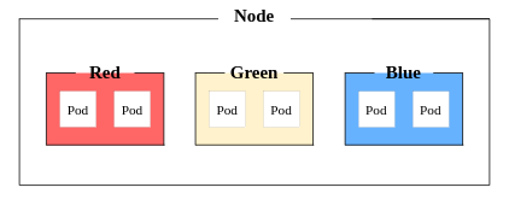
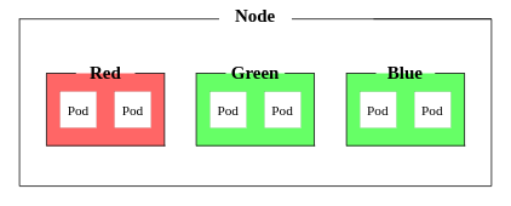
  <mxCell id="0" />
  <mxCell id="1" parent="0" />
  <mxCell id="2" value="&lt;b&gt;Node&lt;/b&gt;" style="rounded=0;whiteSpace=wrap;html=1;fillColor=#FFFFFF;strokeColor=none;fontSize=20;fontFamily=맑은 고딕;labelPosition=center;verticalLabelPosition=top;align=center;verticalAlign=bottom;spacingBottom=-11;" parent="1" vertex="1"><mxGeometry x="21" y="20" width="520" height="184" as="geometry" /></mxCell>
  <mxCell id="3" value="&lt;b&gt;Red&lt;/b&gt;" style="rounded=0;whiteSpace=wrap;html=1;fontSize=20;fillColor=#FF6666;strokeColor=none;labelPosition=center;verticalLabelPosition=top;align=center;verticalAlign=bottom;spacingBottom=-13;fontFamily=맑은 고딕;" parent="1" vertex="1"><mxGeometry x="50.75" y="79.83" width="130" height="80" as="geometry" /></mxCell>
  <mxCell id="4" value="" style="endArrow=none;html=1;rounded=0;fontFamily=맑은 고딕;fontSize=15;fontColor=#000000;strokeColor=#000000;strokeWidth=1;entryX=1;entryY=0;entryDx=0;entryDy=0;exitX=1;exitY=1;exitDx=0;exitDy=0;" parent="1" source="3" target="3" edge="1"><mxGeometry width="50" height="50" relative="1" as="geometry"><mxPoint x="140.25" y="279.83" as="sourcePoint" /><mxPoint x="140.25" y="239.83" as="targetPoint" /></mxGeometry></mxCell>
  <mxCell id="5" value="" style="endArrow=none;html=1;rounded=0;fontFamily=맑은 고딕;fontSize=15;fontColor=#000000;strokeColor=#000000;strokeWidth=1;exitX=1;exitY=1;exitDx=0;exitDy=0;entryX=0;entryY=1;entryDx=0;entryDy=0;" parent="1" edge="1"><mxGeometry width="50" height="50" relative="1" as="geometry"><mxPoint x="181.75" y="159.49" as="sourcePoint" /><mxPoint x="50.75" y="159.49" as="targetPoint" /></mxGeometry></mxCell>
  <mxCell id="6" value="" style="endArrow=none;html=1;rounded=0;fontFamily=맑은 고딕;fontSize=15;fontColor=#000000;strokeColor=#000000;strokeWidth=1;exitX=0;exitY=0;exitDx=0;exitDy=0;entryX=0;entryY=1;entryDx=0;entryDy=0;" parent="1" source="3" target="3" edge="1"><mxGeometry width="50" height="50" relative="1" as="geometry"><mxPoint x="50.25" y="239.83" as="sourcePoint" /><mxPoint x="50.25" y="279.83" as="targetPoint" /></mxGeometry></mxCell>
  <mxCell id="7" value="" style="endArrow=none;html=1;rounded=0;fontFamily=맑은 고딕;fontSize=15;fontColor=#000000;strokeColor=#000000;strokeWidth=1;startSize=6;exitX=0;exitY=0;exitDx=0;exitDy=0;entryX=0.25;entryY=0;entryDx=0;entryDy=0;" parent="1" target="3" edge="1"><mxGeometry width="50" height="50" relative="1" as="geometry"><mxPoint x="50.25" y="79.83" as="sourcePoint" /><mxPoint x="94.75" y="79.83" as="targetPoint" /></mxGeometry></mxCell>
  <mxCell id="8" value="" style="endArrow=none;html=1;rounded=0;fontFamily=맑은 고딕;fontSize=15;fontColor=#000000;strokeColor=#000000;strokeWidth=1;startSize=6;entryX=0.75;entryY=0;entryDx=0;entryDy=0;" parent="1" target="3" edge="1"><mxGeometry width="50" height="50" relative="1" as="geometry"><mxPoint x="181.25" y="79.83" as="sourcePoint" /><mxPoint x="138.75" y="79.83" as="targetPoint" /></mxGeometry></mxCell>
- <mxCell id="9" value="&lt;b&gt;Blue&lt;/b&gt;" style="rounded=0;whiteSpace=wrap;html=1;fontSize=20;fillColor=#66B2FF;strokeColor=none;labelPosition=center;verticalLabelPosition=top;align=center;verticalAlign=bottom;spacingBottom=-13;fontFamily=맑은 고딕;" parent="1" vertex="1"><mxGeometry x="381.25" y="79.83" width="130" height="80" as="geometry" /></mxCell>
+ <mxCell id="9" value="&lt;b&gt;Blue&lt;/b&gt;" style="rounded=0;whiteSpace=wrap;html=1;fontSize=20;fillColor=#66ff66;strokeColor=none;labelPosition=center;verticalLabelPosition=top;align=center;verticalAlign=bottom;spacingBottom=-13;fontFamily=맑은 고딕;" parent="1" vertex="1"><mxGeometry x="381.25" y="79.83" width="130" height="80" as="geometry" /></mxCell>
  <mxCell id="10" value="" style="endArrow=none;html=1;rounded=0;fontFamily=맑은 고딕;fontSize=15;fontColor=#000000;strokeColor=#000000;strokeWidth=1;entryX=1;entryY=0;entryDx=0;entryDy=0;exitX=1;exitY=1;exitDx=0;exitDy=0;" parent="1" source="9" target="9" edge="1"><mxGeometry width="50" height="50" relative="1" as="geometry"><mxPoint x="470.75" y="279.83" as="sourcePoint" /><mxPoint x="470.75" y="239.83" as="targetPoint" /></mxGeometry></mxCell>
  <mxCell id="11" value="" style="endArrow=none;html=1;rounded=0;fontFamily=맑은 고딕;fontSize=15;fontColor=#000000;strokeColor=#000000;strokeWidth=1;exitX=1;exitY=1;exitDx=0;exitDy=0;entryX=0;entryY=1;entryDx=0;entryDy=0;" parent="1" edge="1"><mxGeometry width="50" height="50" relative="1" as="geometry"><mxPoint x="512.25" y="159.49" as="sourcePoint" /><mxPoint x="381.25" y="159.49" as="targetPoint" /></mxGeometry></mxCell>
  <mxCell id="12" value="" style="endArrow=none;html=1;rounded=0;fontFamily=맑은 고딕;fontSize=15;fontColor=#000000;strokeColor=#000000;strokeWidth=1;exitX=0;exitY=0;exitDx=0;exitDy=0;entryX=0;entryY=1;entryDx=0;entryDy=0;" parent="1" source="9" target="9" edge="1"><mxGeometry width="50" height="50" relative="1" as="geometry"><mxPoint x="380.75" y="239.83" as="sourcePoint" /><mxPoint x="380.75" y="279.83" as="targetPoint" /></mxGeometry></mxCell>
  <mxCell id="13" value="" style="endArrow=none;html=1;rounded=0;fontFamily=맑은 고딕;fontSize=15;fontColor=#000000;strokeColor=#000000;strokeWidth=1;startSize=6;exitX=0;exitY=0;exitDx=0;exitDy=0;entryX=0.25;entryY=0;entryDx=0;entryDy=0;" parent="1" target="9" edge="1"><mxGeometry width="50" height="50" relative="1" as="geometry"><mxPoint x="380.75" y="79.83" as="sourcePoint" /><mxPoint x="407.09" y="80" as="targetPoint" /><Array as="points"><mxPoint x="395.75" y="79.83" /></Array></mxGeometry></mxCell>
  <mxCell id="14" value="" style="endArrow=none;html=1;rounded=0;fontFamily=맑은 고딕;fontSize=15;fontColor=#000000;strokeColor=#000000;strokeWidth=1;startSize=6;entryX=0.75;entryY=0;entryDx=0;entryDy=0;" parent="1" target="9" edge="1"><mxGeometry width="50" height="50" relative="1" as="geometry"><mxPoint x="511.75" y="79.83" as="sourcePoint" /><mxPoint x="497.09" y="80" as="targetPoint" /></mxGeometry></mxCell>
  <mxCell id="15" value="" style="endArrow=none;html=1;rounded=0;fontFamily=맑은 고딕;fontSize=20;fontColor=#000000;startSize=6;strokeColor=#000000;strokeWidth=1;entryX=0;entryY=0;entryDx=0;entryDy=0;exitX=0;exitY=1;exitDx=0;exitDy=0;" parent="1" source="2" target="2" edge="1"><mxGeometry width="50" height="50" relative="1" as="geometry"><mxPoint x="141" y="180" as="sourcePoint" /><mxPoint x="191" y="130" as="targetPoint" /></mxGeometry></mxCell>
  <mxCell id="16" value="" style="endArrow=none;html=1;rounded=0;fontFamily=맑은 고딕;fontSize=20;fontColor=#000000;startSize=6;strokeColor=#000000;strokeWidth=1;entryX=1;entryY=0;entryDx=0;entryDy=0;exitX=1;exitY=1;exitDx=0;exitDy=0;" parent="1" source="2" target="2" edge="1"><mxGeometry width="50" height="50" relative="1" as="geometry"><mxPoint x="141" y="180" as="sourcePoint" /><mxPoint x="191" y="130" as="targetPoint" /><Array as="points" /></mxGeometry></mxCell>
  <mxCell id="17" value="" style="endArrow=none;html=1;rounded=0;fontFamily=맑은 고딕;fontSize=20;fontColor=#000000;startSize=6;strokeColor=#000000;strokeWidth=1;entryX=1;entryY=1;entryDx=0;entryDy=0;" parent="1" target="2" edge="1"><mxGeometry width="50" height="50" relative="1" as="geometry"><mxPoint x="21" y="204" as="sourcePoint" /><mxPoint x="421.5" y="340" as="targetPoint" /></mxGeometry></mxCell>
  <mxCell id="18" value="" style="endArrow=none;html=1;rounded=0;fontFamily=맑은 고딕;fontSize=20;fontColor=#000000;startSize=6;strokeColor=#000000;strokeWidth=1;entryX=1;entryY=0;entryDx=0;entryDy=0;exitX=0.75;exitY=0;exitDx=0;exitDy=0;" parent="1" source="2" target="2" edge="1"><mxGeometry width="50" height="50" relative="1" as="geometry"><mxPoint x="421" y="0" as="sourcePoint" /><mxPoint x="421.5" y="20" as="targetPoint" /></mxGeometry></mxCell>
  <mxCell id="19" value="" style="endArrow=none;html=1;rounded=0;fontFamily=맑은 고딕;fontSize=20;fontColor=#000000;startSize=6;strokeColor=#000000;strokeWidth=1;entryX=0;entryY=0;entryDx=0;entryDy=0;exitX=0.423;exitY=0;exitDx=0;exitDy=0;exitPerimeter=0;" parent="1" source="2" edge="1"><mxGeometry width="50" height="50" relative="1" as="geometry"><mxPoint x="131" y="20" as="sourcePoint" /><mxPoint x="20.5" y="20" as="targetPoint" /></mxGeometry></mxCell>
  <mxCell id="20" value="" style="endArrow=none;html=1;rounded=0;fontFamily=맑은 고딕;fontSize=20;fontColor=#000000;startSize=6;strokeColor=#000000;strokeWidth=1;entryX=1;entryY=0;entryDx=0;entryDy=0;" parent="1" target="2" edge="1"><mxGeometry width="50" height="50" relative="1" as="geometry"><mxPoint x="321" y="20" as="sourcePoint" /><mxPoint x="421.5" y="20" as="targetPoint" /></mxGeometry></mxCell>
- <mxCell id="21" value="&lt;b&gt;Green&lt;/b&gt;" style="rounded=0;whiteSpace=wrap;html=1;fontSize=20;fillColor=#fff2cc;strokeColor=none;labelPosition=center;verticalLabelPosition=top;align=center;verticalAlign=bottom;spacingBottom=-13;fontFamily=맑은 고딕;" parent="1" vertex="1"><mxGeometry x="215.75" y="79.83" width="130" height="80" as="geometry" /></mxCell>
+ <mxCell id="21" value="&lt;b&gt;Green&lt;/b&gt;" style="rounded=0;whiteSpace=wrap;html=1;fontSize=20;fillColor=#66FF66;strokeColor=none;labelPosition=center;verticalLabelPosition=top;align=center;verticalAlign=bottom;spacingBottom=-13;fontFamily=맑은 고딕;" parent="1" vertex="1"><mxGeometry x="215.75" y="79.83" width="130" height="80" as="geometry" /></mxCell>
  <mxCell id="22" value="" style="endArrow=none;html=1;rounded=0;fontFamily=맑은 고딕;fontSize=15;fontColor=#000000;strokeColor=#000000;strokeWidth=1;entryX=1;entryY=0;entryDx=0;entryDy=0;exitX=1;exitY=1;exitDx=0;exitDy=0;" parent="1" source="21" target="21" edge="1"><mxGeometry width="50" height="50" relative="1" as="geometry"><mxPoint x="305.25" y="279.83" as="sourcePoint" /><mxPoint x="305.25" y="239.83" as="targetPoint" /></mxGeometry></mxCell>
  <mxCell id="23" value="" style="endArrow=none;html=1;rounded=0;fontFamily=맑은 고딕;fontSize=15;fontColor=#000000;strokeColor=#000000;strokeWidth=1;exitX=1;exitY=1;exitDx=0;exitDy=0;entryX=0;entryY=1;entryDx=0;entryDy=0;" parent="1" edge="1"><mxGeometry width="50" height="50" relative="1" as="geometry"><mxPoint x="346.75" y="159.49" as="sourcePoint" /><mxPoint x="215.75" y="159.49" as="targetPoint" /></mxGeometry></mxCell>
  <mxCell id="24" value="" style="endArrow=none;html=1;rounded=0;fontFamily=맑은 고딕;fontSize=15;fontColor=#000000;strokeColor=#000000;strokeWidth=1;exitX=0;exitY=0;exitDx=0;exitDy=0;entryX=0;entryY=1;entryDx=0;entryDy=0;" parent="1" source="21" target="21" edge="1"><mxGeometry width="50" height="50" relative="1" as="geometry"><mxPoint x="215.25" y="239.83" as="sourcePoint" /><mxPoint x="215.25" y="279.83" as="targetPoint" /></mxGeometry></mxCell>
  <mxCell id="25" value="" style="endArrow=none;html=1;rounded=0;fontFamily=맑은 고딕;fontSize=15;fontColor=#000000;strokeColor=#000000;strokeWidth=1;startSize=6;exitX=0;exitY=0;exitDx=0;exitDy=0;entryX=0.25;entryY=0;entryDx=0;entryDy=0;" parent="1" target="21" edge="1"><mxGeometry width="50" height="50" relative="1" as="geometry"><mxPoint x="215.25" y="79.83" as="sourcePoint" /><mxPoint x="246" y="20" as="targetPoint" /><Array as="points"><mxPoint x="230.25" y="79.83" /></Array></mxGeometry></mxCell>
  <mxCell id="26" value="" style="endArrow=none;html=1;rounded=0;fontFamily=맑은 고딕;fontSize=15;fontColor=#000000;strokeColor=#000000;strokeWidth=1;startSize=6;entryX=0.75;entryY=0;entryDx=0;entryDy=0;" parent="1" target="21" edge="1"><mxGeometry width="50" height="50" relative="1" as="geometry"><mxPoint x="346.25" y="79.83" as="sourcePoint" /><mxPoint x="316" y="80" as="targetPoint" /></mxGeometry></mxCell>
  <mxCell id="27" value="Pod" style="rounded=0;whiteSpace=wrap;html=1;glass=0;labelBackgroundColor=none;fontFamily=맑은 고딕;fontSize=15;fontColor=#000000;strokeColor=#000000;strokeWidth=0;fillColor=#FFFFFF;" parent="1" vertex="1"><mxGeometry x="65.62" y="99.83" width="40.25" height="40" as="geometry" /></mxCell>
  <mxCell id="28" value="Pod" style="rounded=0;whiteSpace=wrap;html=1;glass=0;labelBackgroundColor=none;fontFamily=맑은 고딕;fontSize=15;fontColor=#000000;strokeColor=#000000;strokeWidth=0;fillColor=#FFFFFF;" parent="1" vertex="1"><mxGeometry x="125.62" y="99.83" width="40.25" height="40" as="geometry" /></mxCell>
  <mxCell id="29" value="Pod" style="rounded=0;whiteSpace=wrap;html=1;glass=0;labelBackgroundColor=none;fontFamily=맑은 고딕;fontSize=15;fontColor=#000000;strokeColor=#000000;strokeWidth=0;fillColor=#FFFFFF;" parent="1" vertex="1"><mxGeometry x="230.88" y="100" width="40.25" height="40" as="geometry" /></mxCell>
  <mxCell id="30" value="Pod" style="rounded=0;whiteSpace=wrap;html=1;glass=0;labelBackgroundColor=none;fontFamily=맑은 고딕;fontSize=15;fontColor=#000000;strokeColor=#000000;strokeWidth=0;fillColor=#FFFFFF;" parent="1" vertex="1"><mxGeometry x="290.88" y="100" width="40.25" height="40" as="geometry" /></mxCell>
  <mxCell id="31" value="Pod" style="rounded=0;whiteSpace=wrap;html=1;glass=0;labelBackgroundColor=none;fontFamily=맑은 고딕;fontSize=15;fontColor=#000000;strokeColor=#000000;strokeWidth=0;fillColor=#FFFFFF;" parent="1" vertex="1"><mxGeometry x="396.13" y="100" width="40.25" height="40" as="geometry" /></mxCell>
  <mxCell id="32" value="Pod" style="rounded=0;whiteSpace=wrap;html=1;glass=0;labelBackgroundColor=none;fontFamily=맑은 고딕;fontSize=15;fontColor=#000000;strokeColor=#000000;strokeWidth=0;fillColor=#FFFFFF;" parent="1" vertex="1"><mxGeometry x="456.13" y="100" width="40.25" height="40" as="geometry" /></mxCell>
